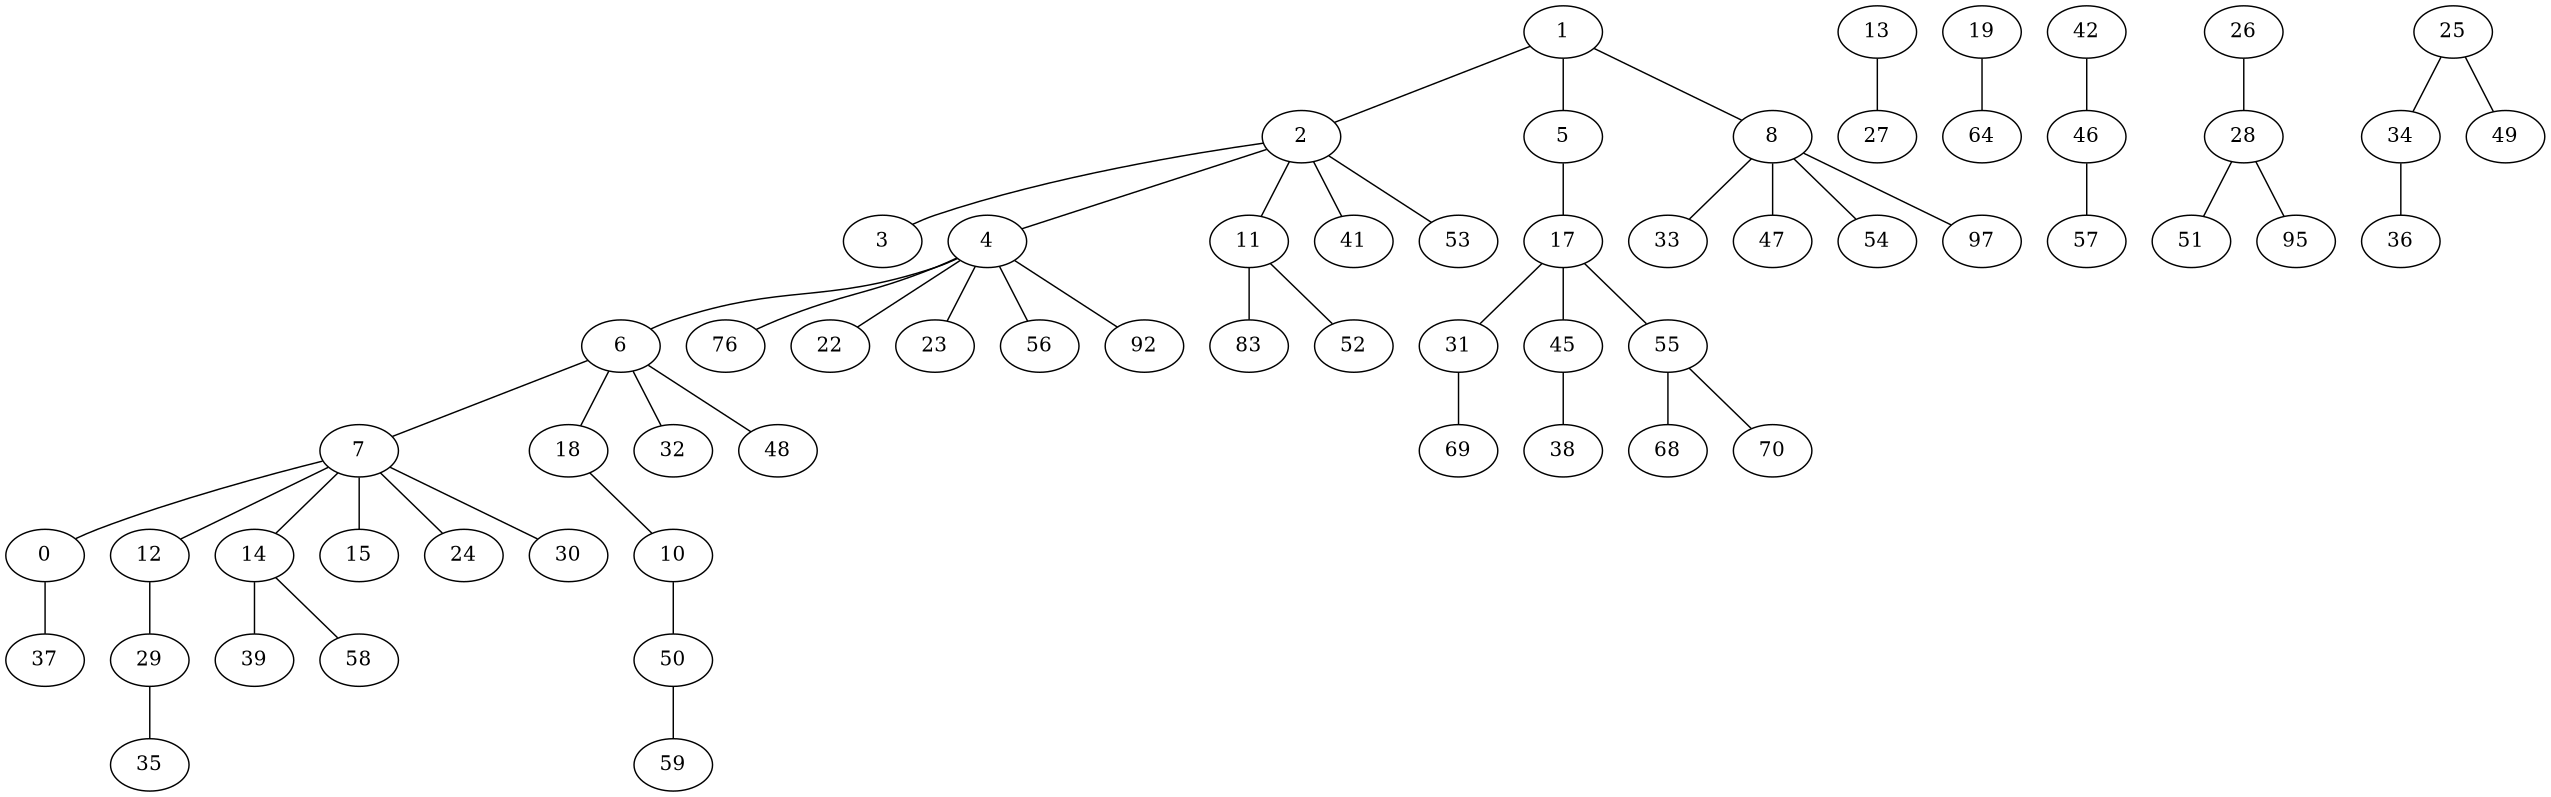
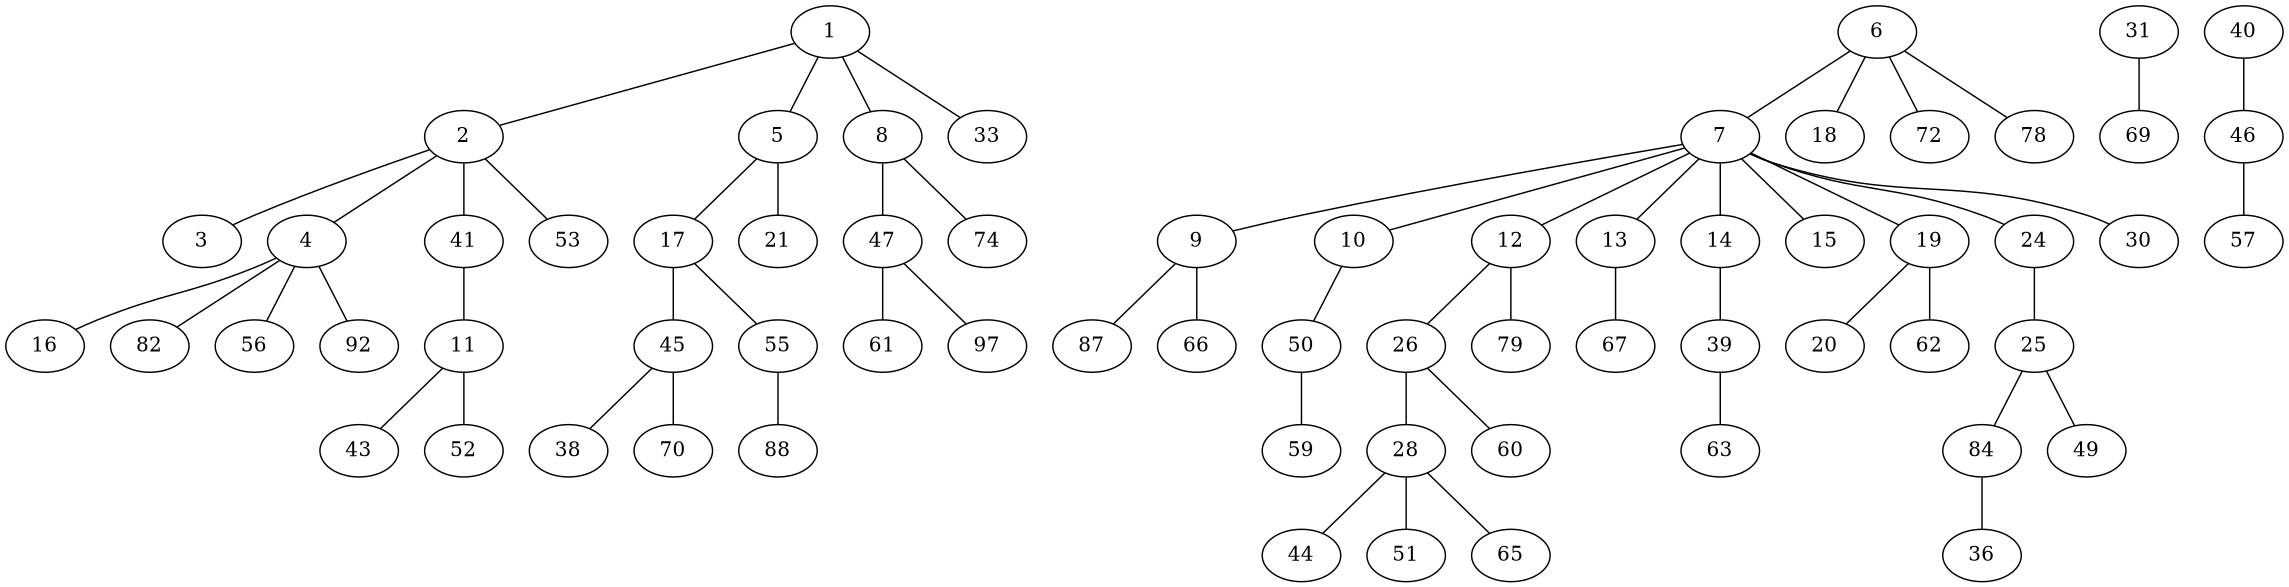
  graph {
    1
    2
    5
    8
    33
    3
    4
    11
    41
    53
    17
+   21
    47
-   54
+   54 [label=74]
    6
-   16 [label=76]
-   22
-   23
+   16
+   22 [label=82]
    56
    n20 [label=92]
-   43 [label=83]
+   43
    52
    31
    45
    55
+   61
    n27 [label=97]
    7
    18
-   32
-   48
-   9 [label=0]
+   32 [label=72]
+   48 [label=78]
+   9
    10
    12
    13
    14
    15
    19
    24
    30
    69
    38
-   68
+   68 [label=88]
    70
-   40 [label=42]
+   40
    46
-   37
+   37 [label=87]
+   66
    50
    26
-   29
-   27
+   29 [label=79]
+   27 [label=67]
    39
-   58
-   64
+   20
+   64 [label=62]
    25
    59
    28
-   35
-   34
+   60
+   63
+   34 [label=84]
    49
+   44
    51
-   65 [label=95]
+   65
    57
    36
    1 -- 2
    1 -- 5
    1 -- 8
-   8 -- 33
+   1 -- 33
    2 -- 3
    2 -- 4
-   2 -- 11
+   41 -- 11
    2 -- 41
    2 -- 53
    5 -- 17
+   5 -- 21
    8 -- 47
    8 -- 54
-   4 -- 6
    4 -- 16
    4 -- 22
-   4 -- 23
    4 -- 56
    4 -- n20
    11 -- 43
    11 -- 52
-   17 -- 31
    17 -- 45
    17 -- 55
-   8 -- n27
+   47 -- 61
+   47 -- n27
    6 -- 7
    6 -- 18
    6 -- 32
    6 -- 48
    31 -- 69
    45 -- 38
    55 -- 68
-   55 -- 70
+   45 -- 70
    7 -- 9
-   18 -- 10
+   7 -- 10
    7 -- 12
+   7 -- 13
    7 -- 14
    7 -- 15
+   7 -- 19
    7 -- 24
    7 -- 30
    9 -- 37
+   9 -- 66
    10 -- 50
+   12 -- 26
    12 -- 29
    13 -- 27
    14 -- 39
-   14 -- 58
+   19 -- 20
    19 -- 64
+   24 -- 25
    40 -- 46
    46 -- 57
    50 -- 59
    26 -- 28
-   29 -- 35
+   26 -- 60
+   39 -- 63
    25 -- 34
    25 -- 49
+   28 -- 44
    28 -- 51
    28 -- 65
    34 -- 36
  }
